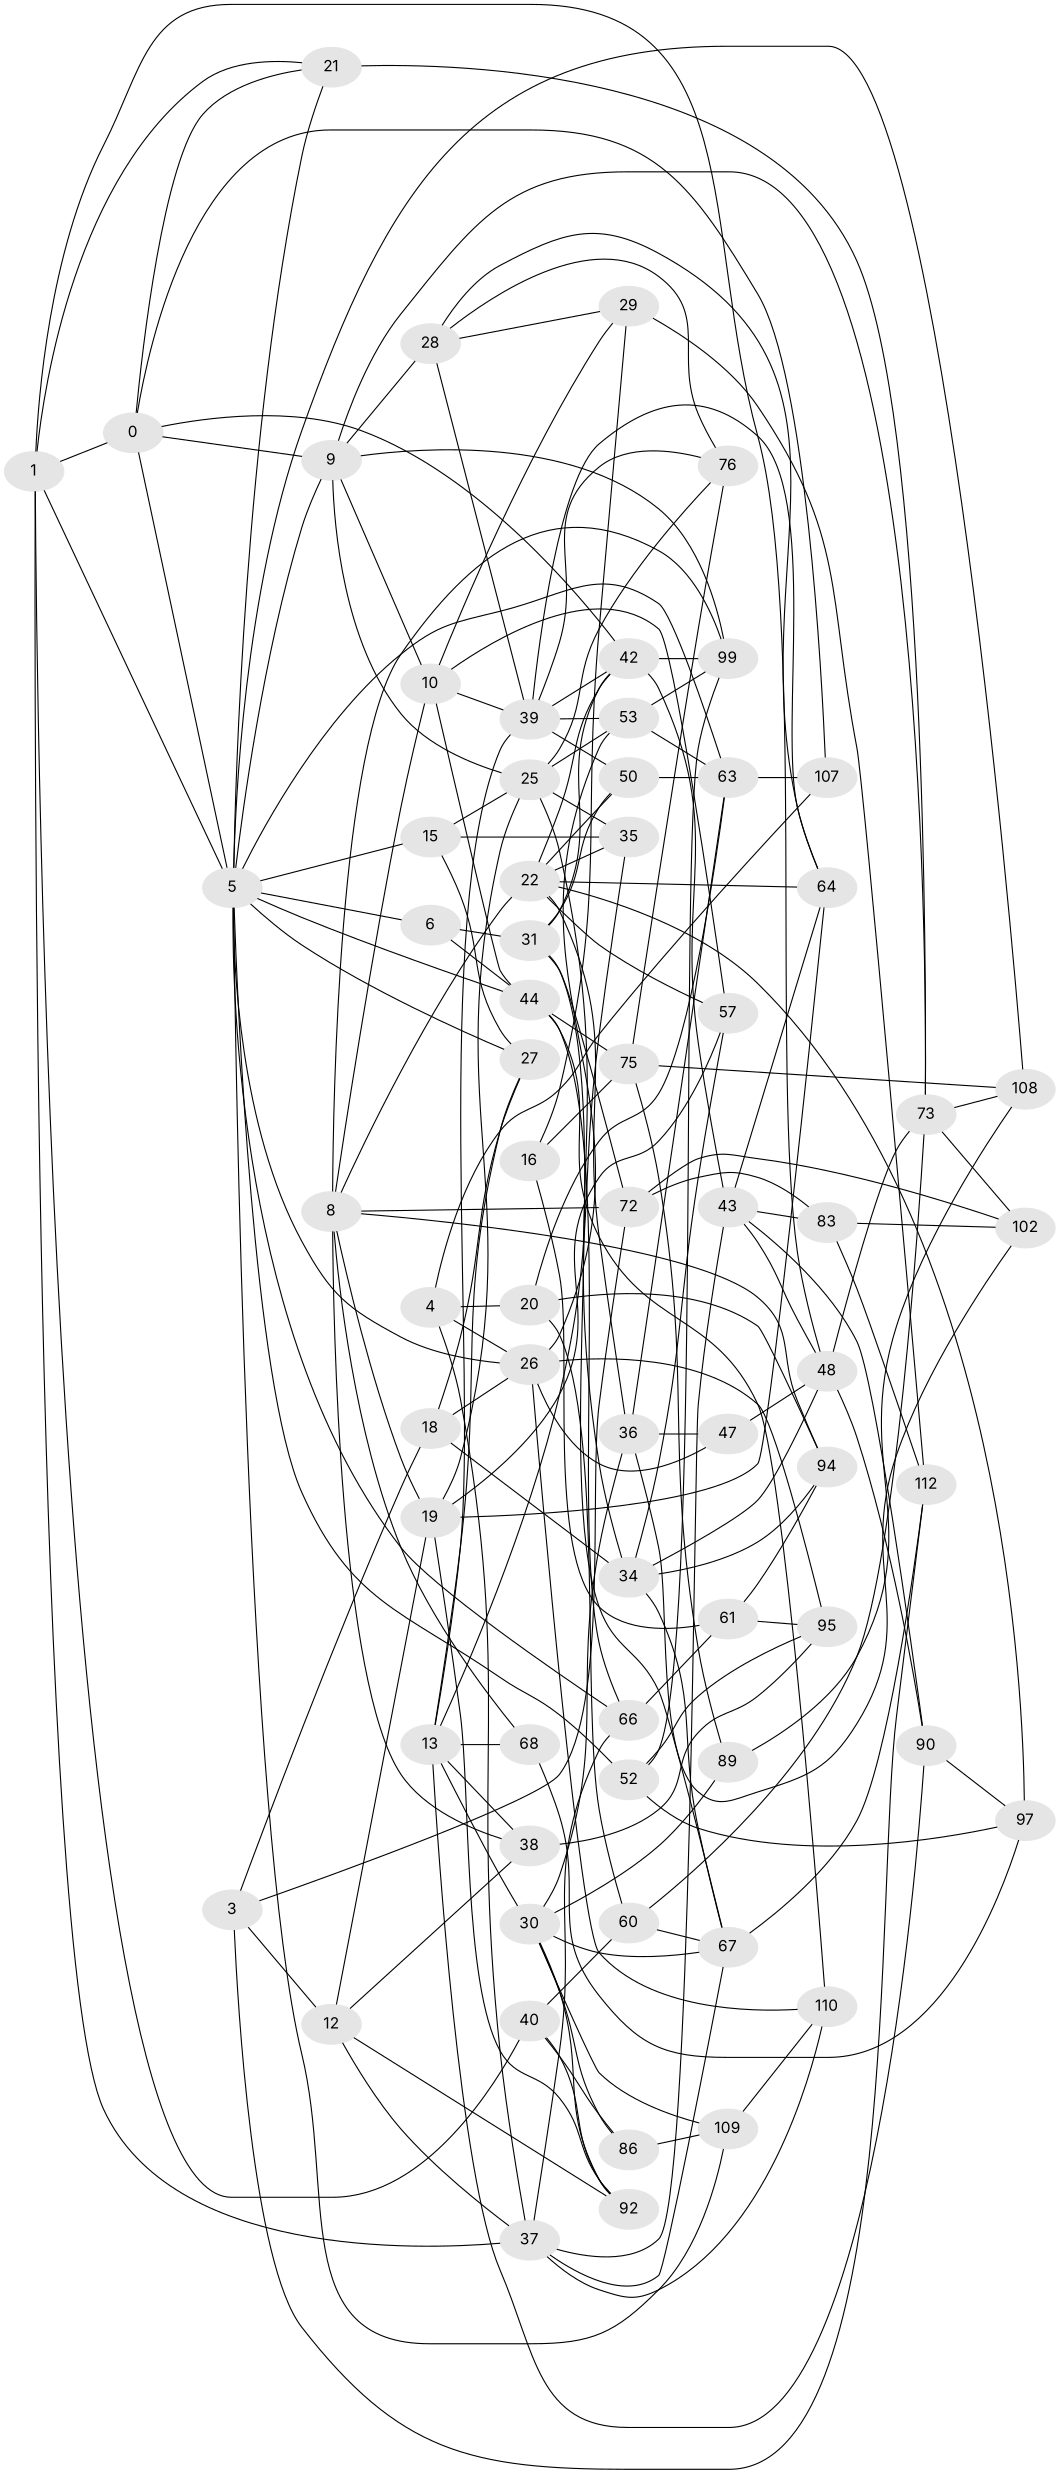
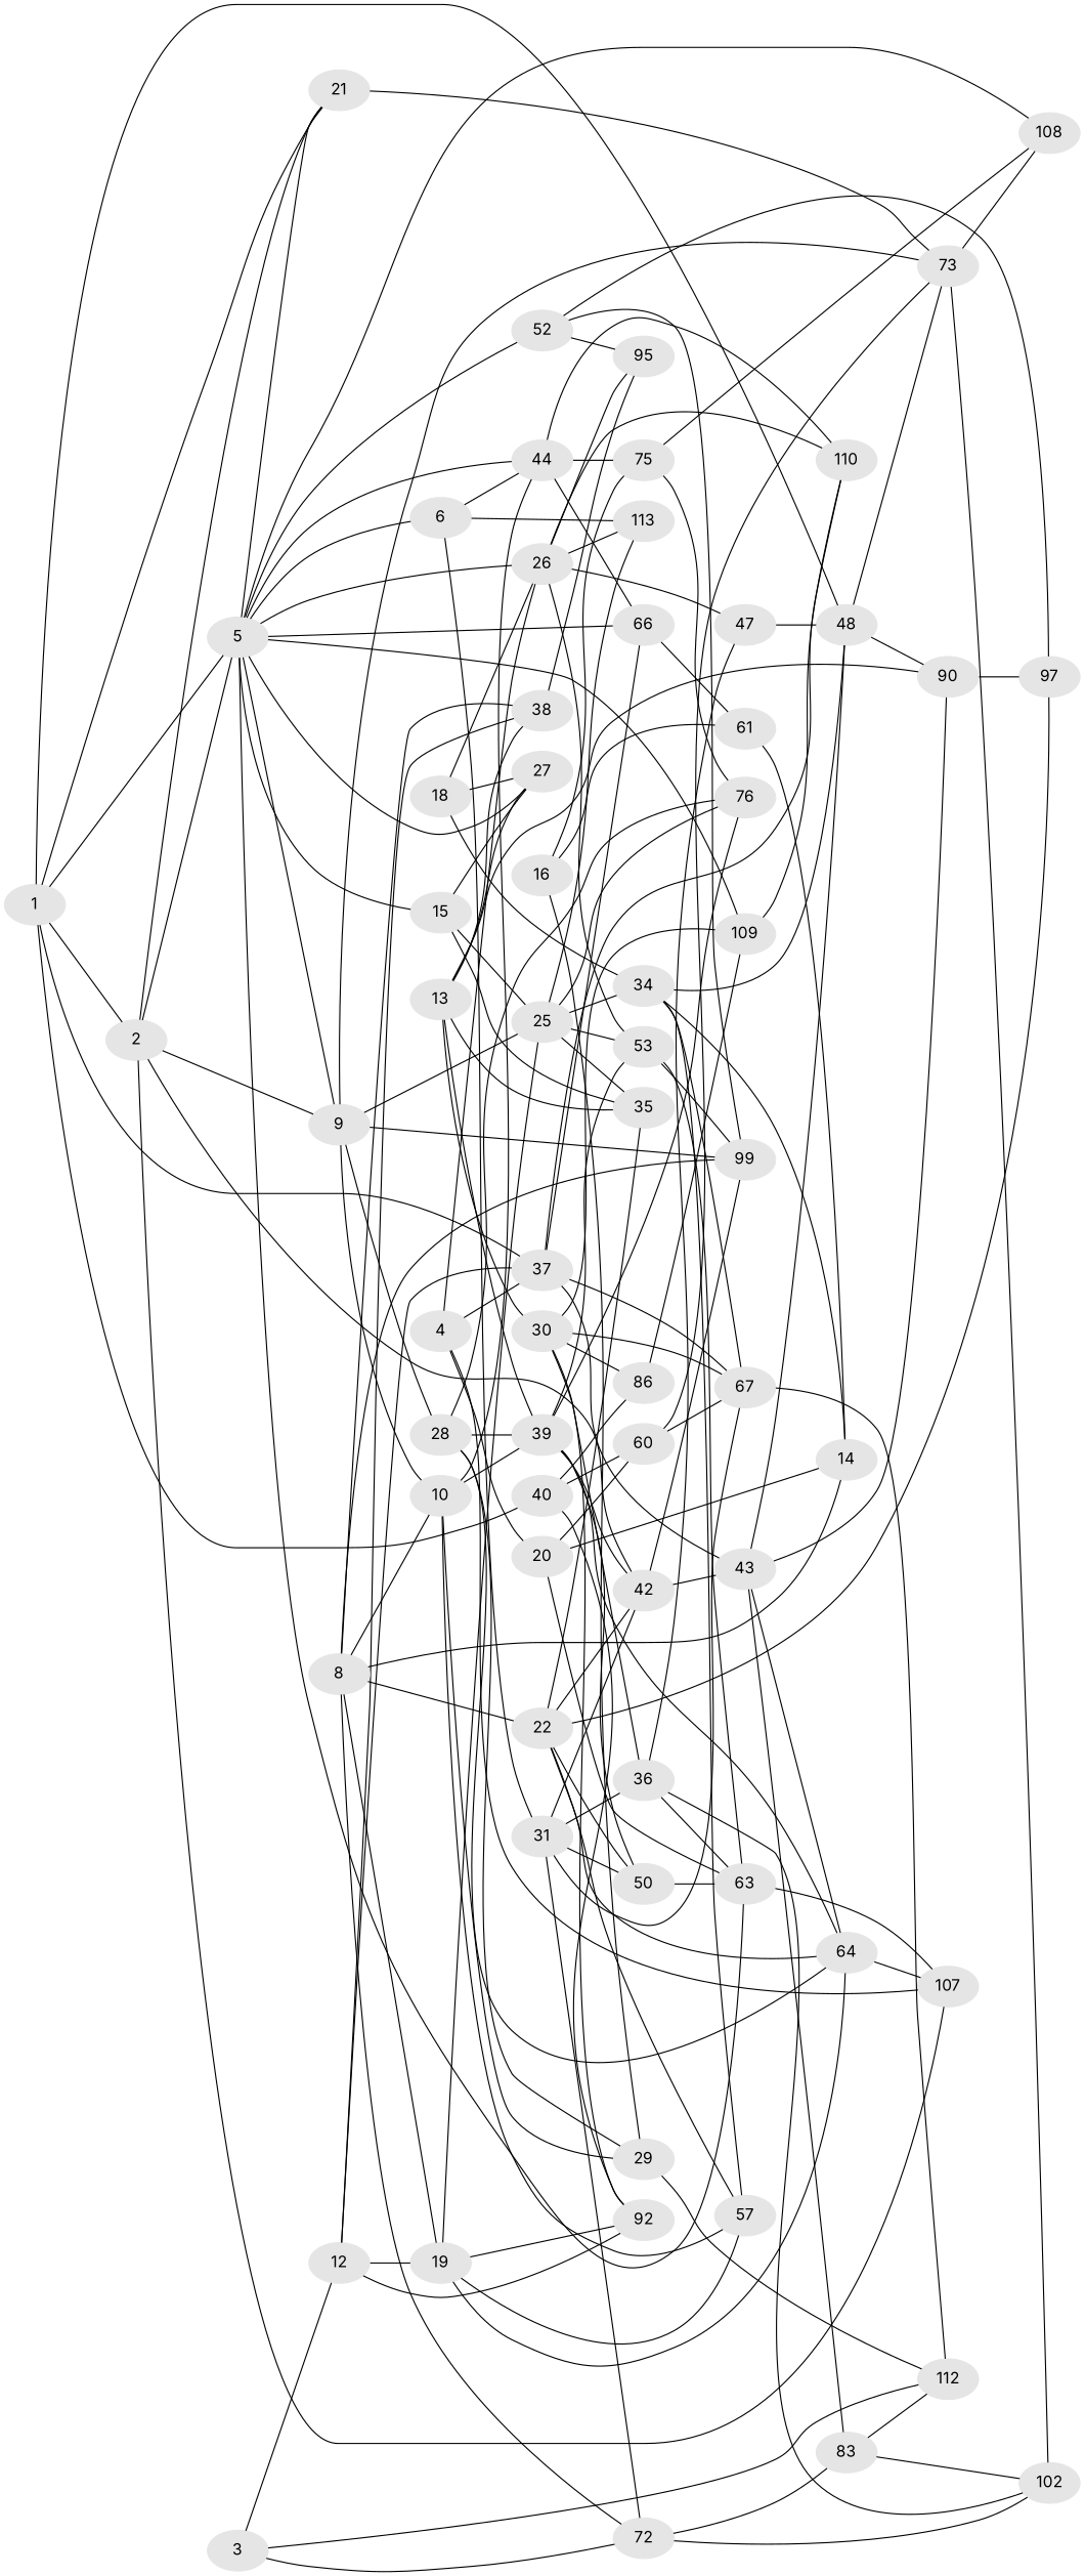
  graph {
    fontname=Inter
    rankdir=LR
    node [color=gray90 fontname=Inter style=filled]
    edge [fontname=Inter]
    1 [super="+7"]
-   2 [super="+116" label=0]
+   2 [super="+116"]
    5 [super="+51+11+77"]
    21
    37 [super="+103"]
    40
    48 [super="+58"]
    9 [super="+87+24"]
    42 [super="+104"]
    107
    26 [super="+32"]
    6
    15
    27
    44 [super="+105"]
    n16 [label=66]
    52
    63 [super="+74"]
    108
    109
    73 [super="+106"]
    110
    67 [super="+69"]
    43 [super="+49"]
    92
    60
    86
    90
    10 [super="+84"]
    99 [super="+114"]
    25 [super="+33+79"]
    28 [super="+41"]
    3 [super="+98"]
    12 [super="+65"]
    18
    72 [super="+82"]
    112
    19 [super="+23"]
    38
    34 [super="+56"]
    102
    83
    4
    20
-   94
+   94 [label=14]
+   113
    53 [super="+85"]
    47
    95
    31 [super="+93"]
    35
    75 [super="+81"]
    61
    97
    50
    36 [super="+101"]
    8 [super="+70"]
    22 [super="+80+111"]
-   68
    29
    39 [super="+45"]
    57
    64 [super="+71"]
    76
    13 [super="+14+55"]
    30 [super="+96+54"]
-   89
    16
    1 -- 2
    1 -- 5
    1 -- 21
    1 -- 37
    1 -- 40
    1 -- 48
    2 -- 5
    2 -- 21
    2 -- 9
    2 -- 42
    2 -- 107
    5 -- 21
    5 -- 9
    5 -- 26
    5 -- 6
    5 -- 15
    5 -- 27
    5 -- 44
    5 -- n16
    5 -- 52
    5 -- 63
    5 -- 108
    5 -- 109
    21 -- 73
    37 -- n16
    37 -- 110
    37 -- 67
    37 -- 43
    40 -- 92
    40 -- 60
    40 -- 86
    48 -- 73
    48 -- 90
    9 -- 73
    9 -- 10
    9 -- 99
    9 -- 25
    9 -- 28 [weight=2]
    42 -- 43
    42 -- 99
    26 -- 110
+   26 -- 113 [weight=2]
    26 -- 53 [weight=2]
    26 -- 47
    26 -- 95
    6 -- 44
+   6 -- 113
    6 -- 31
    15 -- 27
    15 -- 25
    15 -- 35
    44 -- n16
    44 -- 110
    44 -- 75
    n16 -- 61
    52 -- 99
    52 -- 95
    52 -- 97
    63 -- 107
    109 -- 110
    73 -- 108
    73 -- 102
    67 -- 112
    43 -- 48
    43 -- 90
    43 -- 83
    43 -- 64
    60 -- 73
    60 -- 67
    86 -- 109
    90 -- 97
    10 -- 44
    10 -- 29
    10 -- 39
    10 -- 57
    25 -- 34
+   25 -- 113
    25 -- 53
    25 -- 35
    25 -- 76
    28 -- 29
    28 -- 39
    28 -- 64
    28 -- 76
    3 -- 12
-   3 -- 18
    3 -- 72
    3 -- 112
    12 -- 37 [weight=2]
    12 -- 92
    12 -- 19
    12 -- 38
    18 -- 26
    18 -- 27
    18 -- 34
    72 -- 102
    72 -- 83
    19 -- 92
    19 -- 25
    19 -- 57
    19 -- 64
    38 -- 95
    34 -- 48
    34 -- 67
    34 -- 94
    34 -- 57
    83 -- 112
    83 -- 102
    4 -- 37
    4 -- 107
    4 -- 26
    4 -- 20
    20 -- 63
    20 -- 60
    20 -- 94
    53 -- 63
    53 -- 99
    47 -- 48
    31 -- 42
    31 -- 67
    31 -- 72
    31 -- 50
-   22 -- 36
+   31 -- 36
    75 -- 108
    75 -- 76
-   75 -- 89 [weight=2]
    61 -- 94
-   61 -- 95
    50 -- 63
    36 -- 63
    36 -- 102
    36 -- 47
    8 -- 10
    8 -- 99
    8 -- 72 [weight=2]
    8 -- 19
    8 -- 38
    8 -- 94
    8 -- 22
-   8 -- 68
    22 -- 42
    22 -- 35
    22 -- 97
    22 -- 50
    22 -- 57
    22 -- 64
-   68 -- 97
    29 -- 112
    39 -- 42
    39 -- 53
    39 -- 50
    39 -- 64
    39 -- 76
+   64 -- 107
    13 -- 27
    13 -- 90
    13 -- 38
    13 -- 35
-   13 -- 68 [weight=2]
    13 -- 39
    13 -- 30
    30 -- 109
    30 -- 67
    30 -- 92
    30 -- 86
    30 -- 36 [weight=2]
-   30 -- 89
-   89 -- 108
    16 -- 75
    16 -- 61
    16 -- 29
  }
